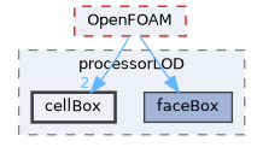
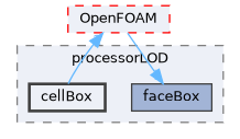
  digraph {
    compound=true
    node [color=grey25 fillcolor="#edf0f7" fontname=Helvetica fontsize=10 shape=box]
    edge [color=steelblue1 fontcolor=steelblue1 fontname=Helvetica fontsize=10 labeldistance=1.5 labelfontname=Helvetica labelfontsize=10]
    n1 [fillcolor="#a2b4d6" height=0.2 label=faceBox style=filled width=0.4]
    n2 [height=0.2 label=cellBox style="filled,bold" width=0.4]
    n3 [color=red height=0.2 label=OpenFOAM style="filled,dashed" width=0.4]
    subgraph cluster_1 {
      bgcolor="#edf0f7"
      fontname=Helvetica
      fontsize=10
      label=processorLOD
      pencolor=grey50
      style="filled,dashed"
      n1
      n2
    }
-   n3 -> n2 [headlabel=2]
+   n2 -> n3 [headlabel=2]
    n3 -> n1 [headlabel=1]
  }
